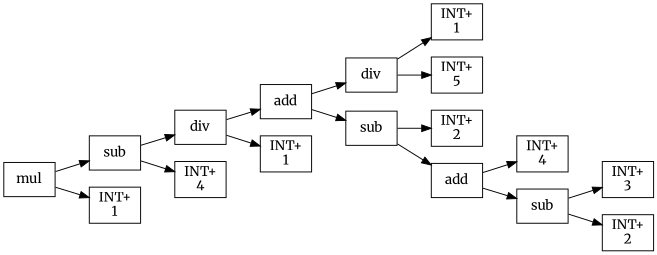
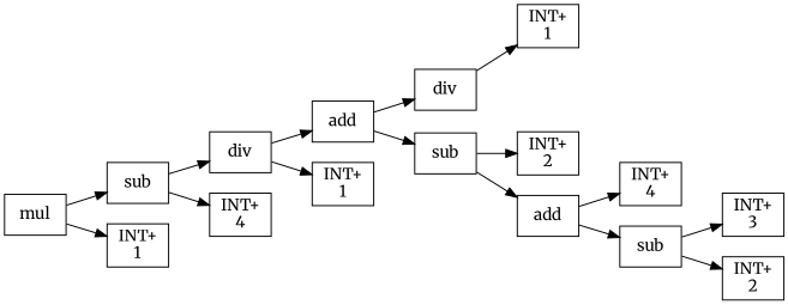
  digraph {
    rankdir=LR
    fontname=Merriweather
    node [shape=box fontname=Merriweather]
    edge [fontname=Merriweather]
    n1 [label=mul]
    n2 [label=sub]
    n3 [label="INT+\n1"]
    n4 [label=div]
    n5 [label="INT+\n4"]
    n6 [label=add]
    n7 [label="INT+\n1"]
    n8 [label=div]
    n9 [label=sub]
    n10 [label="INT+\n1"]
-   n11 [label="INT+\n5"]
    n12 [label="INT+\n2"]
    n13 [label=add]
    n14 [label="INT+\n4"]
    n15 [label=sub]
    n16 [label="INT+\n3"]
    n17 [label="INT+\n2"]
    n1 -> n2
    n1 -> n3
    n2 -> n4
    n2 -> n5
    n4 -> n6
    n4 -> n7
    n6 -> n8
    n6 -> n9
    n8 -> n10
-   n8 -> n11
    n9 -> n12
    n9 -> n13
    n13 -> n14
    n13 -> n15
    n15 -> n16
    n15 -> n17
  }
